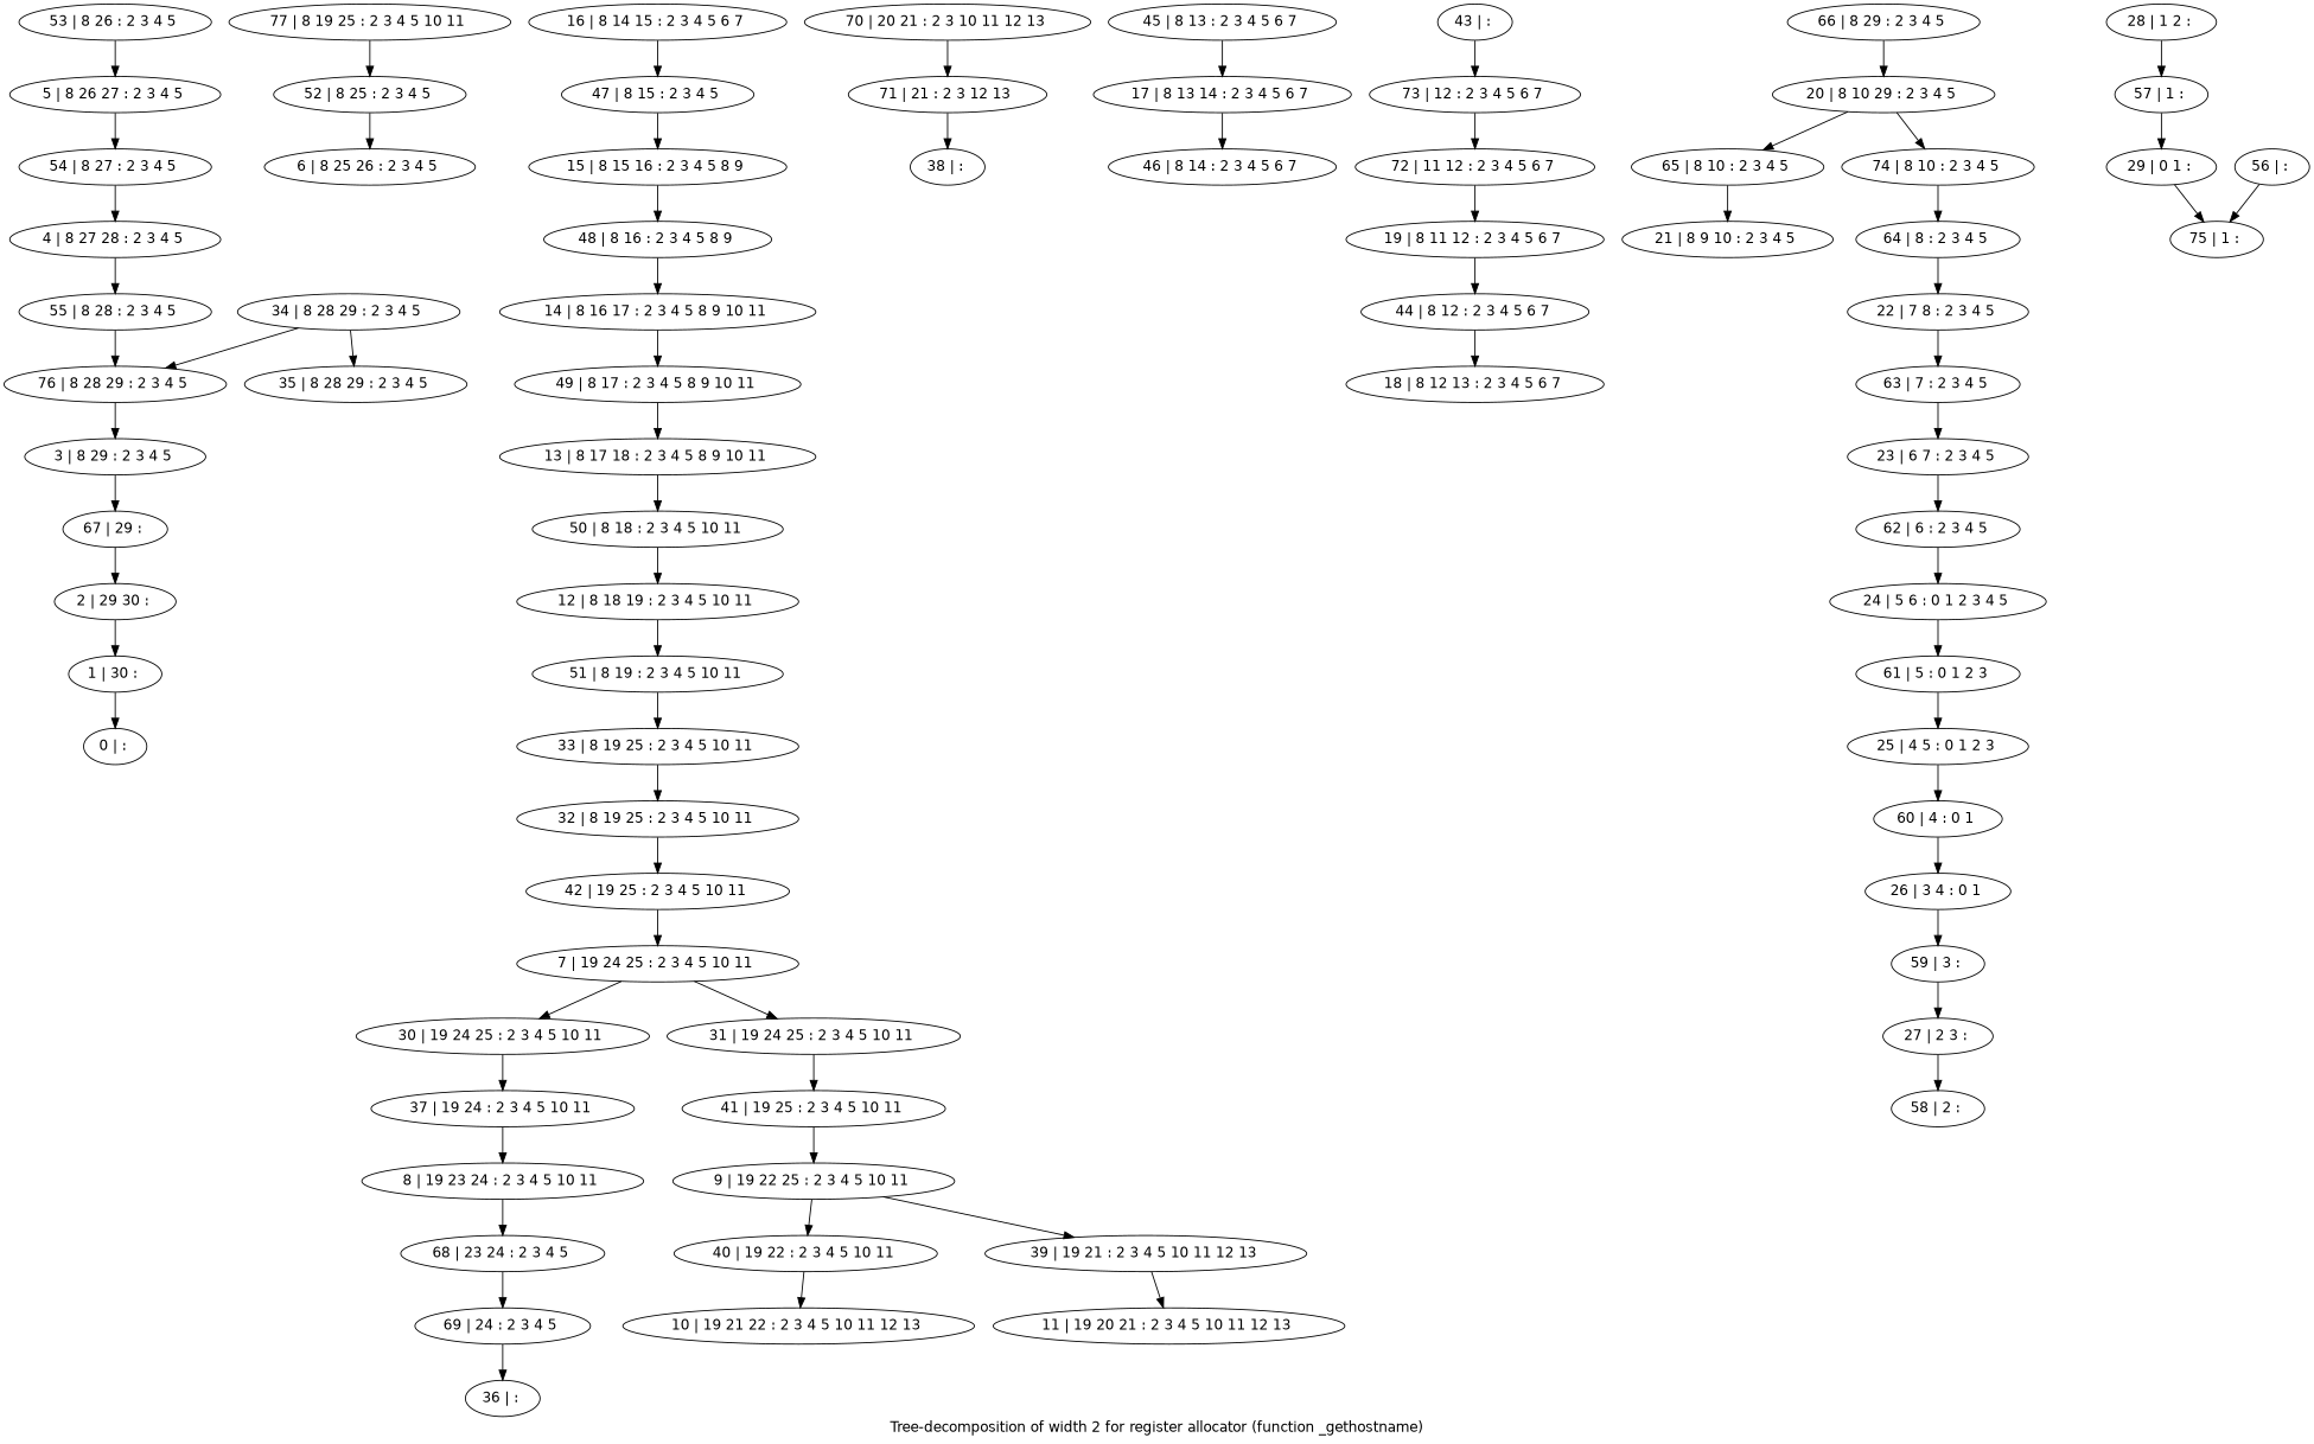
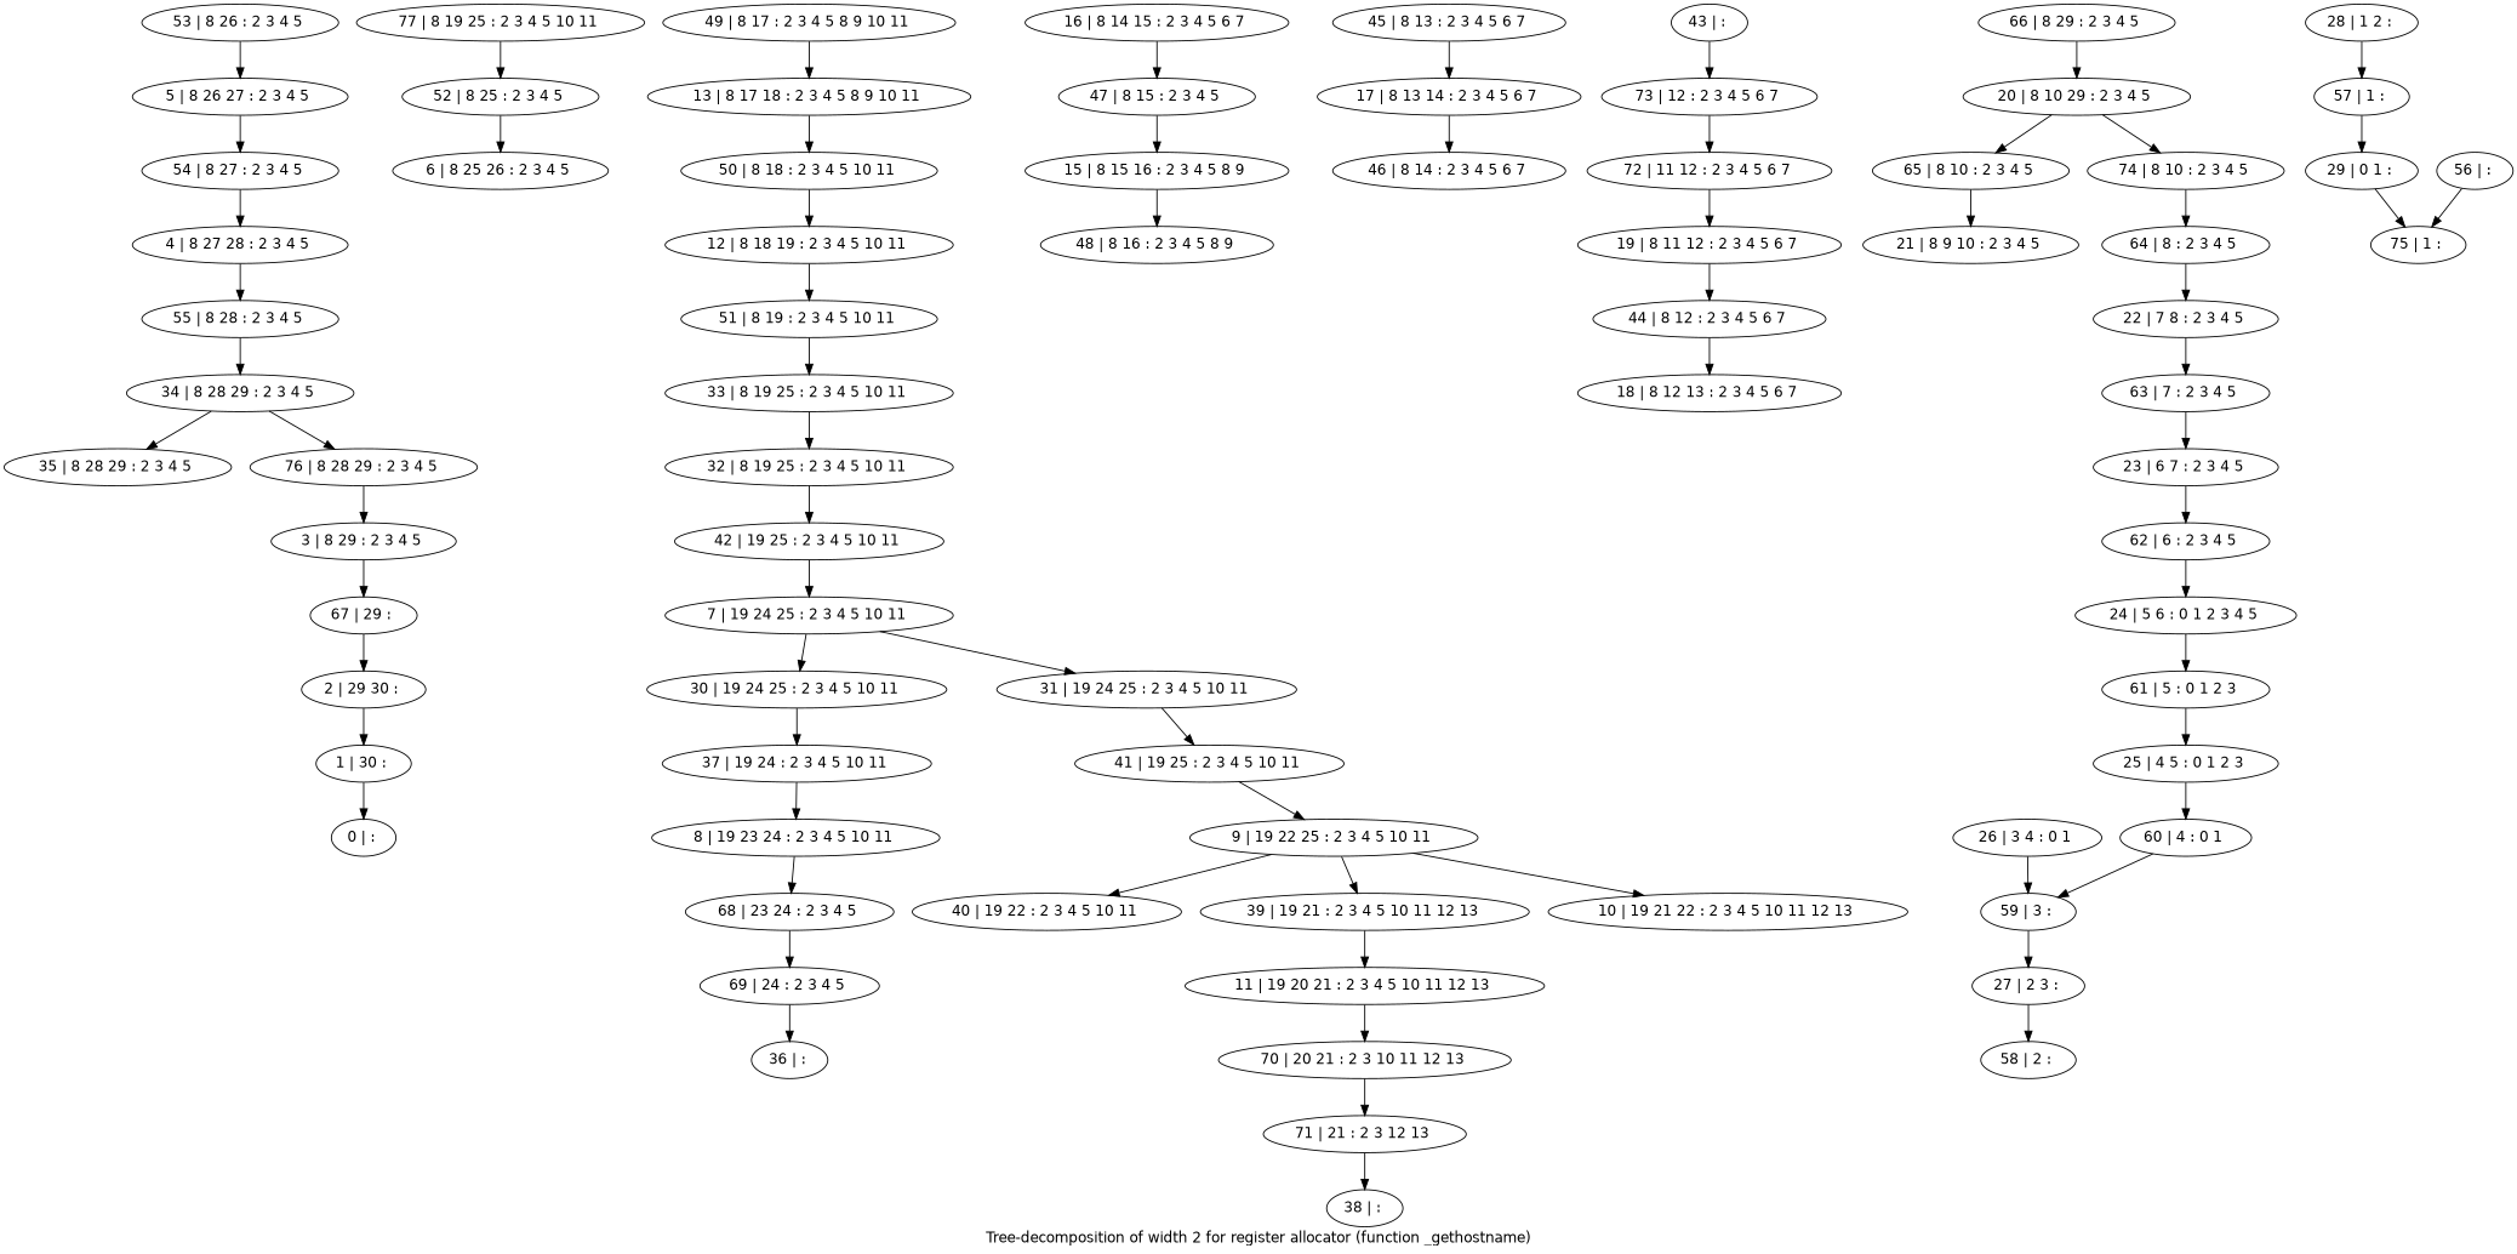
  digraph {
    fontname="DejaVu Sans"
    label="Tree-decomposition of width 2 for register allocator (function _gethostname)"
    node [fontname="DejaVu Sans"]
    edge [fontname="DejaVu Sans"]
    n1 [label="0 | : "]
    n2 [label="1 | 30 : "]
    n3 [label="2 | 29 30 : "]
    n4 [label="3 | 8 29 : 2 3 4 5 "]
    n5 [label="67 | 29 : "]
    n6 [label="4 | 8 27 28 : 2 3 4 5 "]
    n7 [label="55 | 8 28 : 2 3 4 5 "]
    n8 [label="34 | 8 28 29 : 2 3 4 5 "]
    n9 [label="5 | 8 26 27 : 2 3 4 5 "]
    n10 [label="54 | 8 27 : 2 3 4 5 "]
    n11 [label="6 | 8 25 26 : 2 3 4 5 "]
    n12 [label="53 | 8 26 : 2 3 4 5 "]
    n13 [label="7 | 19 24 25 : 2 3 4 5 10 11 "]
    n14 [label="30 | 19 24 25 : 2 3 4 5 10 11 "]
    n15 [label="31 | 19 24 25 : 2 3 4 5 10 11 "]
    n16 [label="37 | 19 24 : 2 3 4 5 10 11 "]
    n17 [label="41 | 19 25 : 2 3 4 5 10 11 "]
    n18 [label="8 | 19 23 24 : 2 3 4 5 10 11 "]
    n19 [label="68 | 23 24 : 2 3 4 5 "]
    n20 [label="69 | 24 : 2 3 4 5 "]
    n21 [label="9 | 19 22 25 : 2 3 4 5 10 11 "]
    n22 [label="40 | 19 22 : 2 3 4 5 10 11 "]
    n23 [label="39 | 19 21 : 2 3 4 5 10 11 12 13 "]
    n24 [label="10 | 19 21 22 : 2 3 4 5 10 11 12 13 "]
    n25 [label="11 | 19 20 21 : 2 3 4 5 10 11 12 13 "]
    n26 [label="70 | 20 21 : 2 3 10 11 12 13 "]
    n27 [label="71 | 21 : 2 3 12 13 "]
    n28 [label="12 | 8 18 19 : 2 3 4 5 10 11 "]
    n29 [label="51 | 8 19 : 2 3 4 5 10 11 "]
    n30 [label="33 | 8 19 25 : 2 3 4 5 10 11 "]
    n31 [label="13 | 8 17 18 : 2 3 4 5 8 9 10 11 "]
    n32 [label="50 | 8 18 : 2 3 4 5 10 11 "]
-   n33 [label="14 | 8 16 17 : 2 3 4 5 8 9 10 11 "]
    n34 [label="49 | 8 17 : 2 3 4 5 8 9 10 11 "]
    n35 [label="15 | 8 15 16 : 2 3 4 5 8 9 "]
    n36 [label="48 | 8 16 : 2 3 4 5 8 9 "]
    n37 [label="16 | 8 14 15 : 2 3 4 5 6 7 "]
    n38 [label="47 | 8 15 : 2 3 4 5 "]
    n39 [label="17 | 8 13 14 : 2 3 4 5 6 7 "]
    n40 [label="46 | 8 14 : 2 3 4 5 6 7 "]
    n41 [label="18 | 8 12 13 : 2 3 4 5 6 7 "]
    n42 [label="45 | 8 13 : 2 3 4 5 6 7 "]
    n43 [label="19 | 8 11 12 : 2 3 4 5 6 7 "]
    n44 [label="44 | 8 12 : 2 3 4 5 6 7 "]
    n45 [label="20 | 8 10 29 : 2 3 4 5 "]
    n46 [label="65 | 8 10 : 2 3 4 5 "]
    n47 [label="74 | 8 10 : 2 3 4 5 "]
    n48 [label="21 | 8 9 10 : 2 3 4 5 "]
    n49 [label="64 | 8 : 2 3 4 5 "]
    n50 [label="22 | 7 8 : 2 3 4 5 "]
    n51 [label="63 | 7 : 2 3 4 5 "]
    n52 [label="23 | 6 7 : 2 3 4 5 "]
    n53 [label="62 | 6 : 2 3 4 5 "]
    n54 [label="24 | 5 6 : 0 1 2 3 4 5 "]
    n55 [label="61 | 5 : 0 1 2 3 "]
    n56 [label="25 | 4 5 : 0 1 2 3 "]
    n57 [label="60 | 4 : 0 1 "]
    n58 [label="26 | 3 4 : 0 1 "]
    n59 [label="59 | 3 : "]
    n60 [label="27 | 2 3 : "]
    n61 [label="58 | 2 : "]
    n62 [label="28 | 1 2 : "]
    n63 [label="57 | 1 : "]
    n64 [label="29 | 0 1 : "]
    n65 [label="75 | 1 : "]
    n66 [label="32 | 8 19 25 : 2 3 4 5 10 11 "]
    n67 [label="42 | 19 25 : 2 3 4 5 10 11 "]
    n68 [label="77 | 8 19 25 : 2 3 4 5 10 11 "]
    n69 [label="52 | 8 25 : 2 3 4 5 "]
    n70 [label="35 | 8 28 29 : 2 3 4 5 "]
    n71 [label="76 | 8 28 29 : 2 3 4 5 "]
    n72 [label="66 | 8 29 : 2 3 4 5 "]
    n73 [label="36 | : "]
    n74 [label="38 | : "]
    n75 [label="43 | : "]
    n76 [label="73 | 12 : 2 3 4 5 6 7 "]
    n77 [label="72 | 11 12 : 2 3 4 5 6 7 "]
    n78 [label="56 | : "]
    n2 -> n1
    n3 -> n2
    n4 -> n5
    n5 -> n3
    n6 -> n7
-   n7 -> n71
+   n7 -> n8
    n8 -> n70
    n8 -> n71
    n9 -> n10
    n10 -> n6
    n12 -> n9
    n13 -> n14
    n13 -> n15
    n14 -> n16
    n15 -> n17
    n16 -> n18
    n17 -> n21
    n18 -> n19
    n19 -> n20
    n20 -> n73
    n21 -> n22
    n21 -> n23
-   n22 -> n24
+   n21 -> n24
    n23 -> n25
+   n25 -> n26
    n26 -> n27
    n27 -> n74
    n28 -> n29
    n29 -> n30
    n30 -> n66
    n31 -> n32
    n32 -> n28
-   n33 -> n34
    n34 -> n31
    n35 -> n36
-   n36 -> n33
    n37 -> n38
    n38 -> n35
    n39 -> n40
    n42 -> n39
    n43 -> n44
    n44 -> n41
    n45 -> n46
    n45 -> n47
    n46 -> n48
    n47 -> n49
    n49 -> n50
    n50 -> n51
    n51 -> n52
    n52 -> n53
    n53 -> n54
    n54 -> n55
    n55 -> n56
    n56 -> n57
-   n57 -> n58
+   n57 -> n59
    n58 -> n59
    n59 -> n60
    n60 -> n61
    n62 -> n63
    n63 -> n64
    n64 -> n65
    n66 -> n67
    n67 -> n13
    n68 -> n69
    n69 -> n11
    n71 -> n4
    n72 -> n45
    n75 -> n76
    n76 -> n77
    n77 -> n43
    n78 -> n65
  }
